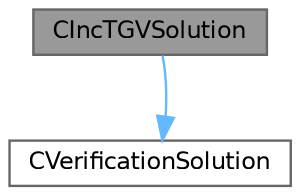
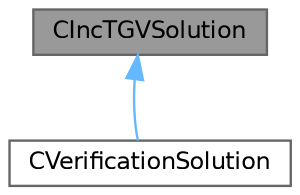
  digraph {
    node [color=gray40 fontname=Helvetica fontsize=10 shape=box style=filled]
    n1 [fillcolor=grey60 fontcolor=black height=0.2 label=CIncTGVSolution width=0.4]
    n2 [fillcolor=white height=0.2 label=CVerificationSolution width=0.4]
-   n2 -> n1 [color=steelblue1 dir=back fontname=Helvetica fontsize=10 labelfontname=Helvetica labelfontsize=10 style=solid]
+   n1 -> n2 [color=steelblue1 dir=back fontname=Helvetica fontsize=10 labelfontname=Helvetica labelfontsize=10 style=solid]
  }
